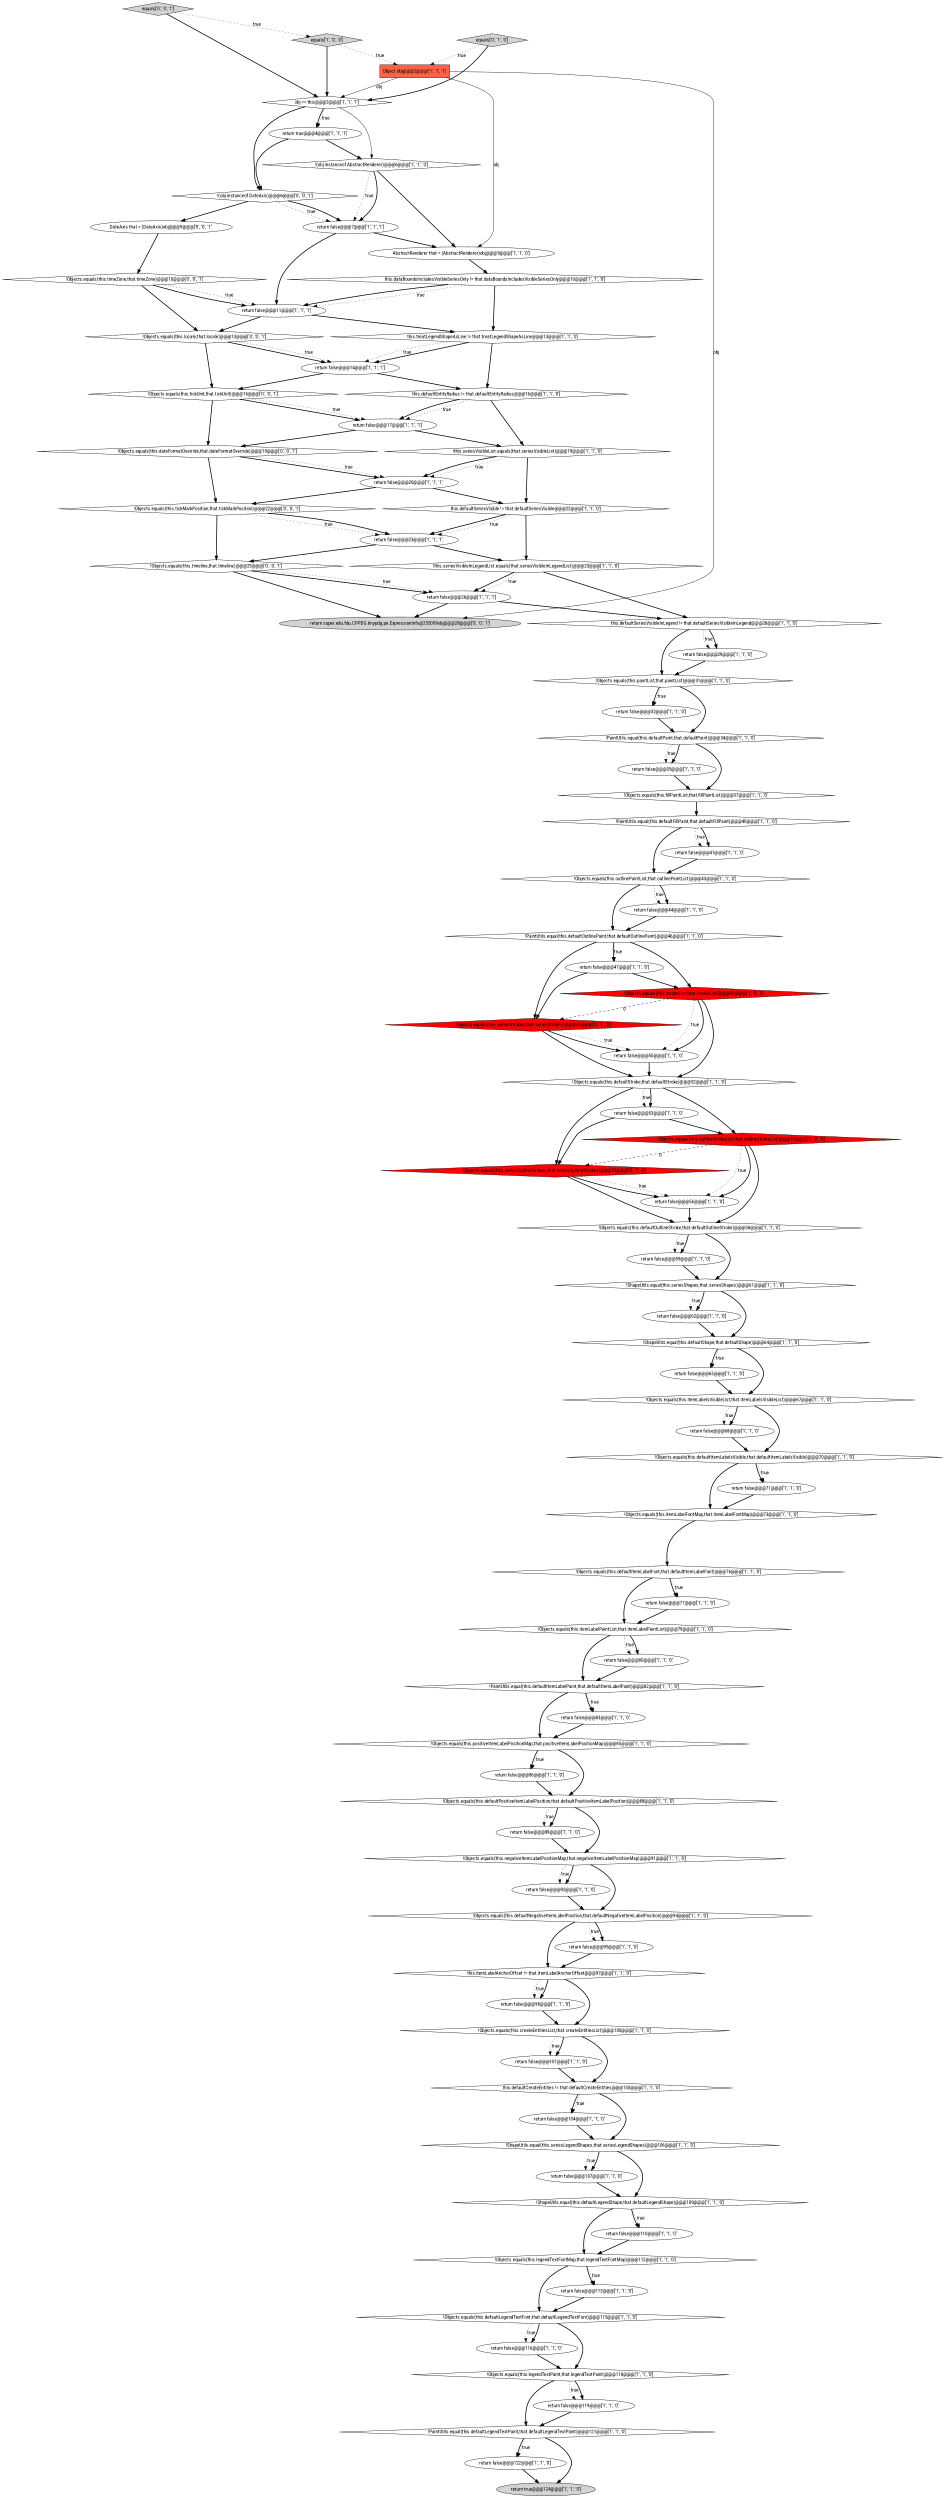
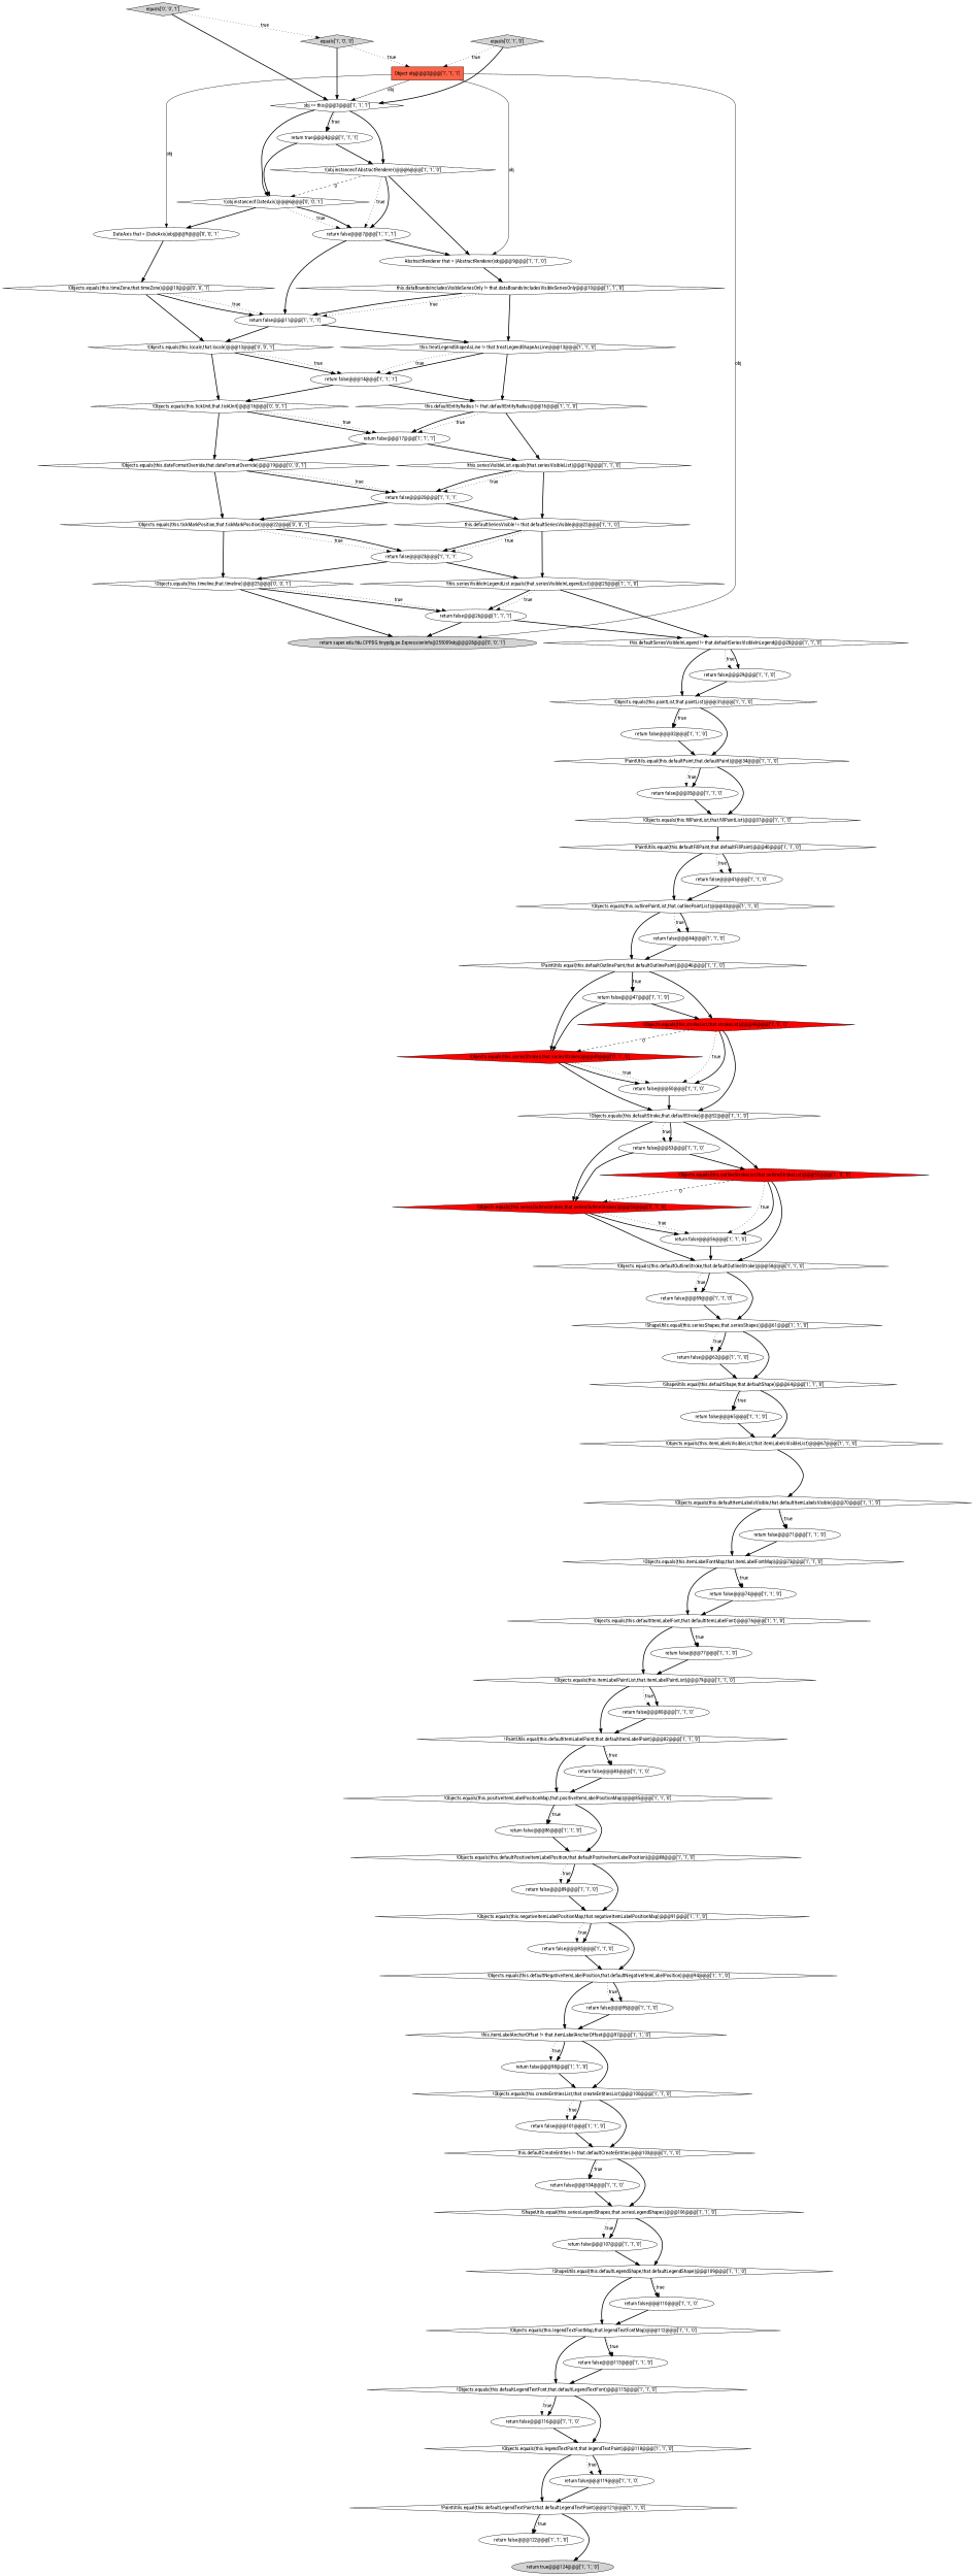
  digraph {
    fontname="Roboto Condensed"
    node [fillcolor=white fontname="Roboto Condensed" shape=diamond style=filled]
    edge [fontname="Roboto Condensed" style=bold]
    n1 [fillcolor=lightgray label="return super.edu.fdu.CPPDG.tinypdg.pe.ExpressionInfo@255009obj@@@28@@@['0', '0', '1']" shape=ellipse]
    n2 [label="!(obj instanceof DateAxis)@@@6@@@['0', '0', '1']"]
    n3 [label="return false@@@7@@@['1', '1', '1']" shape=ellipse]
    n4 [label="DateAxis that = (DateAxis)obj@@@9@@@['0', '0', '1']" shape=ellipse]
    n5 [label="AbstractRenderer that = (AbstractRenderer)obj@@@9@@@['1', '1', '0']" shape=ellipse]
    n6 [label="return false@@@11@@@['1', '1', '1']" shape=ellipse]
    n7 [label="!Objects.equals(this.timeZone,that.timeZone)@@@10@@@['0', '0', '1']"]
    n8 [fillcolor=tomato label="Object obj@@@2@@@['1', '1', '1']" shape=box]
    n9 [label="obj == this@@@3@@@['1', '1', '1']"]
    n10 [label="return true@@@4@@@['1', '1', '1']" shape=ellipse]
    n11 [label="!(obj instanceof AbstractRenderer)@@@6@@@['1', '1', '0']"]
    n12 [label="this.dataBoundsIncludesVisibleSeriesOnly != that.dataBoundsIncludesVisibleSeriesOnly@@@10@@@['1', '1', '0']"]
    n13 [label="!PaintUtils.equal(this.defaultItemLabelPaint,that.defaultItemLabelPaint)@@@82@@@['1', '1', '0']"]
    n14 [label="!Objects.equals(this.positiveItemLabelPositionMap,that.positiveItemLabelPositionMap)@@@85@@@['1', '1', '0']"]
    n15 [label="return false@@@83@@@['1', '1', '0']" shape=ellipse]
    n16 [label="return false@@@86@@@['1', '1', '0']" shape=ellipse]
    n17 [label="!Objects.equals(this.defaultPositiveItemLabelPosition,that.defaultPositiveItemLabelPosition)@@@88@@@['1', '1', '0']"]
-   n18 [label="return false@@@68@@@['1', '1', '0']" shape=ellipse]
    n19 [label="!Objects.equals(this.defaultItemLabelsVisible,that.defaultItemLabelsVisible)@@@70@@@['1', '1', '0']"]
    n20 [label="!Objects.equals(this.itemLabelFontMap,that.itemLabelFontMap)@@@73@@@['1', '1', '0']"]
    n21 [label="return false@@@71@@@['1', '1', '0']" shape=ellipse]
    n22 [label="this.defaultSeriesVisibleInLegend != that.defaultSeriesVisibleInLegend@@@28@@@['1', '1', '0']"]
    n23 [label="!Objects.equals(this.paintList,that.paintList)@@@31@@@['1', '1', '0']"]
    n24 [label="return false@@@29@@@['1', '1', '0']" shape=ellipse]
    n25 [label="return false@@@32@@@['1', '1', '0']" shape=ellipse]
    n26 [label="!PaintUtils.equal(this.defaultPaint,that.defaultPaint)@@@34@@@['1', '1', '0']"]
    n27 [label="!Objects.equals(this.defaultLegendTextFont,that.defaultLegendTextFont)@@@115@@@['1', '1', '0']"]
    n28 [label="return false@@@116@@@['1', '1', '0']" shape=ellipse]
    n29 [label="!Objects.equals(this.legendTextPaint,that.legendTextPaint)@@@118@@@['1', '1', '0']"]
    n30 [label="!PaintUtils.equal(this.defaultLegendTextPaint,that.defaultLegendTextPaint)@@@121@@@['1', '1', '0']"]
    n31 [label="return false@@@119@@@['1', '1', '0']" shape=ellipse]
    n32 [fillcolor=lightgray label="equals['1', '0', '0']"]
    n33 [label="!Objects.equals(this.outlinePaintList,that.outlinePaintList)@@@43@@@['1', '1', '0']"]
    n34 [label="!PaintUtils.equal(this.defaultOutlinePaint,that.defaultOutlinePaint)@@@46@@@['1', '1', '0']"]
    n35 [label="return false@@@44@@@['1', '1', '0']" shape=ellipse]
    n36 [fillcolor=red label="!Objects.equals(this.seriesStrokes,that.seriesStrokes)@@@49@@@['0', '1', '0']"]
    n37 [label="return false@@@47@@@['1', '1', '0']" shape=ellipse]
    n38 [fillcolor=red label="!Objects.equals(this.strokeList,that.strokeList)@@@49@@@['1', '0', '0']"]
    n39 [label="!Objects.equals(this.defaultItemLabelFont,that.defaultItemLabelFont)@@@76@@@['1', '1', '0']"]
+   n40 [label="return false@@@74@@@['1', '1', '0']" shape=ellipse]
    n41 [label="!Objects.equals(this.itemLabelPaintList,that.itemLabelPaintList)@@@79@@@['1', '1', '0']"]
    n42 [label="return false@@@77@@@['1', '1', '0']" shape=ellipse]
    n43 [label="return false@@@89@@@['1', '1', '0']" shape=ellipse]
    n44 [label="!Objects.equals(this.negativeItemLabelPositionMap,that.negativeItemLabelPositionMap)@@@91@@@['1', '1', '0']"]
    n45 [label="!this.seriesVisibleInLegendList.equals(that.seriesVisibleInLegendList)@@@25@@@['1', '1', '0']"]
    n46 [label="return false@@@26@@@['1', '1', '1']" shape=ellipse]
    n47 [label="return false@@@35@@@['1', '1', '0']" shape=ellipse]
    n48 [label="!Objects.equals(this.fillPaintList,that.fillPaintList)@@@37@@@['1', '1', '0']"]
    n49 [label="return false@@@122@@@['1', '1', '0']" shape=ellipse]
    n50 [fillcolor=lightgray label="return true@@@124@@@['1', '1', '0']" shape=ellipse]
    n51 [label="return false@@@50@@@['1', '1', '0']" shape=ellipse]
    n52 [label="!Objects.equals(this.defaultStroke,that.defaultStroke)@@@52@@@['1', '1', '0']"]
    n53 [fillcolor=red label="!Objects.equals(this.outlineStrokeList,that.outlineStrokeList)@@@55@@@['1', '0', '0']"]
    n54 [fillcolor=red label="!Objects.equals(this.seriesOutlineStrokes,that.seriesOutlineStrokes)@@@55@@@['0', '1', '0']"]
    n55 [label="return false@@@53@@@['1', '1', '0']" shape=ellipse]
    n56 [label="return false@@@59@@@['1', '1', '0']" shape=ellipse]
    n57 [label="!ShapeUtils.equal(this.seriesShapes,that.seriesShapes)@@@61@@@['1', '1', '0']"]
    n58 [label="return false@@@62@@@['1', '1', '0']" shape=ellipse]
    n59 [label="!ShapeUtils.equal(this.defaultShape,that.defaultShape)@@@64@@@['1', '1', '0']"]
    n60 [label="return false@@@98@@@['1', '1', '0']" shape=ellipse]
    n61 [label="!Objects.equals(this.createEntitiesList,that.createEntitiesList)@@@100@@@['1', '1', '0']"]
    n62 [label="return false@@@101@@@['1', '1', '0']" shape=ellipse]
    n63 [label="this.defaultCreateEntities != that.defaultCreateEntities@@@103@@@['1', '1', '0']"]
    n64 [label="this.treatLegendShapeAsLine != that.treatLegendShapeAsLine@@@13@@@['1', '1', '0']"]
    n65 [label="!Objects.equals(this.locale,that.locale)@@@13@@@['0', '0', '1']"]
    n66 [label="return false@@@14@@@['1', '1', '1']" shape=ellipse]
    n67 [label="this.defaultEntityRadius != that.defaultEntityRadius@@@16@@@['1', '1', '0']"]
    n68 [label="!Objects.equals(this.tickUnit,that.tickUnit)@@@16@@@['0', '0', '1']"]
    n69 [label="return false@@@65@@@['1', '1', '0']" shape=ellipse]
    n70 [label="!Objects.equals(this.itemLabelsVisibleList,that.itemLabelsVisibleList)@@@67@@@['1', '1', '0']"]
    n71 [label="return false@@@92@@@['1', '1', '0']" shape=ellipse]
    n72 [label="!Objects.equals(this.defaultNegativeItemLabelPosition,that.defaultNegativeItemLabelPosition)@@@94@@@['1', '1', '0']"]
    n73 [label="return false@@@80@@@['1', '1', '0']" shape=ellipse]
    n74 [label="return false@@@56@@@['1', '1', '0']" shape=ellipse]
    n75 [label="!Objects.equals(this.defaultOutlineStroke,that.defaultOutlineStroke)@@@58@@@['1', '1', '0']"]
    n76 [label="!PaintUtils.equal(this.defaultFillPaint,that.defaultFillPaint)@@@40@@@['1', '1', '0']"]
    n77 [label="return false@@@104@@@['1', '1', '0']" shape=ellipse]
    n78 [label="!ShapeUtils.equal(this.seriesLegendShapes,that.seriesLegendShapes)@@@106@@@['1', '1', '0']"]
    n79 [label="return false@@@17@@@['1', '1', '1']" shape=ellipse]
    n80 [label="!this.seriesVisibleList.equals(that.seriesVisibleList)@@@19@@@['1', '1', '0']"]
    n81 [label="!Objects.equals(this.dateFormatOverride,that.dateFormatOverride)@@@19@@@['0', '0', '1']"]
    n82 [label="this.itemLabelAnchorOffset != that.itemLabelAnchorOffset@@@97@@@['1', '1', '0']"]
    n83 [label="return false@@@95@@@['1', '1', '0']" shape=ellipse]
    n84 [label="return false@@@41@@@['1', '1', '0']" shape=ellipse]
    n85 [label="return false@@@107@@@['1', '1', '0']" shape=ellipse]
    n86 [label="!ShapeUtils.equal(this.defaultLegendShape,that.defaultLegendShape)@@@109@@@['1', '1', '0']"]
    n87 [label="!Objects.equals(this.legendTextFontMap,that.legendTextFontMap)@@@112@@@['1', '1', '0']"]
    n88 [label="return false@@@110@@@['1', '1', '0']" shape=ellipse]
    n89 [label="return false@@@20@@@['1', '1', '1']" shape=ellipse]
    n90 [label="this.defaultSeriesVisible != that.defaultSeriesVisible@@@22@@@['1', '1', '0']"]
    n91 [label="return false@@@113@@@['1', '1', '0']" shape=ellipse]
    n92 [label="!Objects.equals(this.tickMarkPosition,that.tickMarkPosition)@@@22@@@['0', '0', '1']"]
    n93 [label="return false@@@23@@@['1', '1', '1']" shape=ellipse]
    n94 [label="!Objects.equals(this.timeline,that.timeline)@@@25@@@['0', '0', '1']"]
    n95 [fillcolor=lightgray label="equals['0', '0', '1']"]
    n96 [fillcolor=lightgray label="equals['0', '1', '0']"]
    n2 -> n3 [label=true style=dotted]
    n2 -> n3
    n2 -> n4
    n3 -> n5
    n3 -> n6
    n4 -> n7
    n5 -> n12
    n6 -> n64
    n6 -> n65
    n7 -> n6 [label=true style=dotted]
    n7 -> n6
    n7 -> n65
    n8 -> n1 [label=obj style=solid]
+   n8 -> n4 [label=obj style=solid]
    n8 -> n5 [label=obj style=solid]
    n8 -> n9 [label=obj style=solid]
    n9 -> n2
    n9 -> n10
    n9 -> n10 [label=true style=dotted]
-   n9 -> n11 [style=solid]
+   n9 -> n11
    n10 -> n2
    n10 -> n11
+   n11 -> n2 [label=0 style=dashed]
    n11 -> n3 [label=true style=dotted]
    n11 -> n3
    n11 -> n5
    n12 -> n6 [label=true style=dotted]
    n12 -> n6
    n12 -> n64
    n13 -> n14
    n13 -> n15
    n13 -> n15 [label=true style=dotted]
    n14 -> n16
    n14 -> n16 [label=true style=dotted]
    n14 -> n17
    n15 -> n14
    n16 -> n17
    n17 -> n43 [label=true style=dotted]
    n17 -> n43
    n17 -> n44
-   n18 -> n19
    n19 -> n20
    n19 -> n21
    n19 -> n21 [label=true style=dotted]
    n20 -> n39
+   n20 -> n40
+   n20 -> n40 [label=true style=dotted]
    n21 -> n20
    n22 -> n23
    n22 -> n24 [label=true style=dotted]
    n22 -> n24
    n23 -> n25
    n23 -> n25 [label=true style=dotted]
    n23 -> n26
    n24 -> n23
    n25 -> n26
    n26 -> n47 [label=true style=dotted]
    n26 -> n47
    n26 -> n48
    n27 -> n28 [label=true style=dotted]
    n27 -> n28
    n27 -> n29
    n28 -> n29
    n29 -> n30
    n29 -> n31 [label=true style=dotted]
    n29 -> n31
    n30 -> n49
    n30 -> n49 [label=true style=dotted]
    n30 -> n50
    n31 -> n30
    n32 -> n8 [label=true style=dotted]
    n32 -> n9
    n33 -> n34
    n33 -> n35 [label=true style=dotted]
    n33 -> n35
    n34 -> n36
    n34 -> n37
    n34 -> n37 [label=true style=dotted]
    n34 -> n38
    n35 -> n34
    n36 -> n51 [label=true style=dotted]
    n36 -> n51
    n36 -> n52
    n37 -> n36
    n37 -> n38
    n38 -> n36 [label=0 style=dashed]
    n38 -> n51 [label=true style=dotted]
    n38 -> n51
    n38 -> n52
    n39 -> n41
    n39 -> n42
    n39 -> n42 [label=true style=dotted]
+   n40 -> n39
    n41 -> n13
    n41 -> n73 [label=true style=dotted]
    n41 -> n73
    n42 -> n41
    n43 -> n44
    n44 -> n71 [label=true style=dotted]
    n44 -> n71
    n44 -> n72
    n45 -> n22
    n45 -> n46
    n45 -> n46 [label=true style=dotted]
    n46 -> n1
    n46 -> n22
    n47 -> n48
    n48 -> n76
-   n49 -> n50
    n51 -> n52
    n52 -> n53
    n52 -> n54
    n52 -> n55 [label=true style=dotted]
    n52 -> n55
    n53 -> n54 [label=0 style=dashed]
    n53 -> n74 [label=true style=dotted]
    n53 -> n74
    n53 -> n75
    n54 -> n74 [label=true style=dotted]
    n54 -> n74
    n54 -> n75
    n55 -> n53
    n55 -> n54
    n56 -> n57
    n57 -> n58 [label=true style=dotted]
    n57 -> n58
    n57 -> n59
    n58 -> n59
    n59 -> n69
    n59 -> n69 [label=true style=dotted]
    n59 -> n70
    n60 -> n61
    n61 -> n62 [label=true style=dotted]
    n61 -> n62
    n61 -> n63
    n62 -> n63
    n63 -> n77
    n63 -> n77 [label=true style=dotted]
    n63 -> n78
    n64 -> n66
    n64 -> n66 [label=true style=dotted]
    n64 -> n67
    n65 -> n66
    n65 -> n66 [label=true style=dotted]
    n65 -> n68
    n66 -> n67
    n66 -> n68
    n67 -> n79 [label=true style=dotted]
    n67 -> n79
    n67 -> n80
    n68 -> n79
    n68 -> n79 [label=true style=dotted]
    n68 -> n81
    n69 -> n70
-   n70 -> n18 [label=true style=dotted]
-   n70 -> n18
    n70 -> n19
    n71 -> n72
    n72 -> n82
    n72 -> n83 [label=true style=dotted]
    n72 -> n83
    n73 -> n13
    n74 -> n75
    n75 -> n56 [label=true style=dotted]
    n75 -> n56
    n75 -> n57
    n76 -> n33
    n76 -> n84 [label=true style=dotted]
    n76 -> n84
    n77 -> n78
    n78 -> n85 [label=true style=dotted]
    n78 -> n85
    n78 -> n86
    n79 -> n80
    n79 -> n81
    n80 -> n89 [label=true style=dotted]
    n80 -> n89
    n80 -> n90
    n81 -> n89
    n81 -> n89 [label=true style=dotted]
    n81 -> n92
    n82 -> n60 [label=true style=dotted]
    n82 -> n60
    n82 -> n61
    n83 -> n82
    n84 -> n33
    n85 -> n86
    n86 -> n87
    n86 -> n88
    n86 -> n88 [label=true style=dotted]
    n87 -> n27
    n87 -> n91
    n87 -> n91 [label=true style=dotted]
    n88 -> n87
    n89 -> n90
    n89 -> n92
    n90 -> n45
    n90 -> n93
    n90 -> n93 [label=true style=dotted]
    n91 -> n27
    n92 -> n93 [label=true style=dotted]
    n92 -> n93
    n92 -> n94
    n93 -> n45
    n93 -> n94
    n94 -> n1
    n94 -> n46
    n94 -> n46 [label=true style=dotted]
    n95 -> n9
    n95 -> n32 [label=true style=dotted]
    n96 -> n8 [label=true style=dotted]
    n96 -> n9
  }
